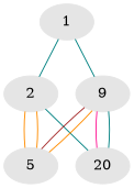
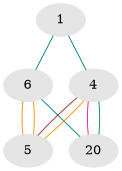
  graph {
    node [color=gray90 style=filled]
    edge [color=teal]
    1 [super="+11"]
-   2 [super="+3+7+10+15"]
-   4 [super="+9+12+14+19" label=9]
+   2 [super="+3+7+10+15" label=6]
+   4 [super="+9+12+14+19"]
    5 [super="+8"]
    20
    1 -- 2
    1 -- 4
    2 -- 5 [color=darkorange]
    2 -- 5 [color=darkorange]
    2 -- 20
    4 -- 5 [color=brown]
    4 -- 5 [color=darkorange]
    4 -- 20 [color=deeppink]
    4 -- 20
  }
